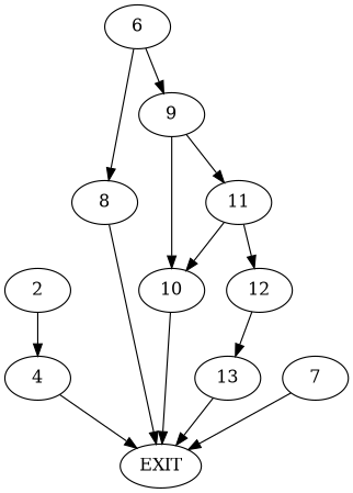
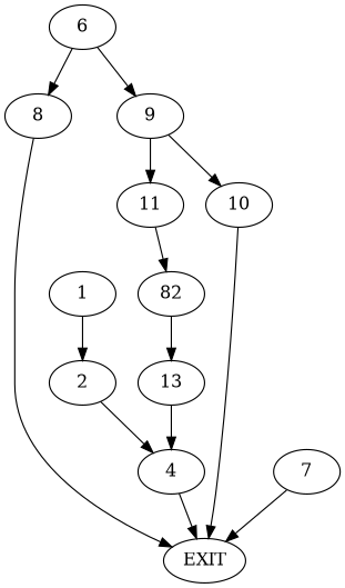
  digraph {
+   1
    2
    n3 [label=EXIT]
    4
    6
    8
    9
    7
    10
    11
-   12
+   12 [label=82]
    13
+   1 -> 2
    2 -> 4
    4 -> n3
    6 -> 8
    6 -> 9
    8 -> n3
    9 -> 10
    9 -> 11
    7 -> n3
    10 -> n3
-   11 -> 10
    11 -> 12
    12 -> 13
-   13 -> n3
+   13 -> 4
  }
